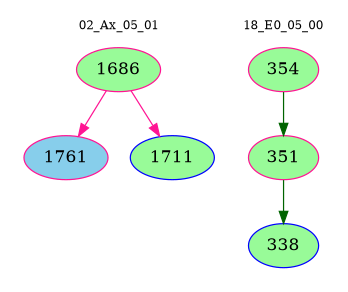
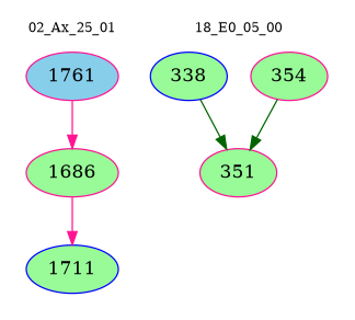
  digraph {
    node [color=deeppink fillcolor=palegreen style=filled]
    edge [color=deeppink]
    n1 [fillcolor=skyblue label=1761]
    n2 [label=1686]
    n3 [color=blue label=1711]
    n4 [label=354]
    n5 [color=blue label=338]
    n6 [label=351]
    subgraph cluster_1 {
      color=white
      fontsize=10
-     label="02_Ax_05_01"
+     label="02_Ax_25_01"
      n1
      n2
      n3
    }
    subgraph cluster_2 {
      color=white
      fontsize=10
      label="18_E0_05_00"
      n4
      n5
      n6
    }
-   n2 -> n1
+   n1 -> n2
    n2 -> n3
    n4 -> n6 [color=darkgreen]
-   n6 -> n5 [color=darkgreen]
+   n5 -> n6 [color=darkgreen]
  }
